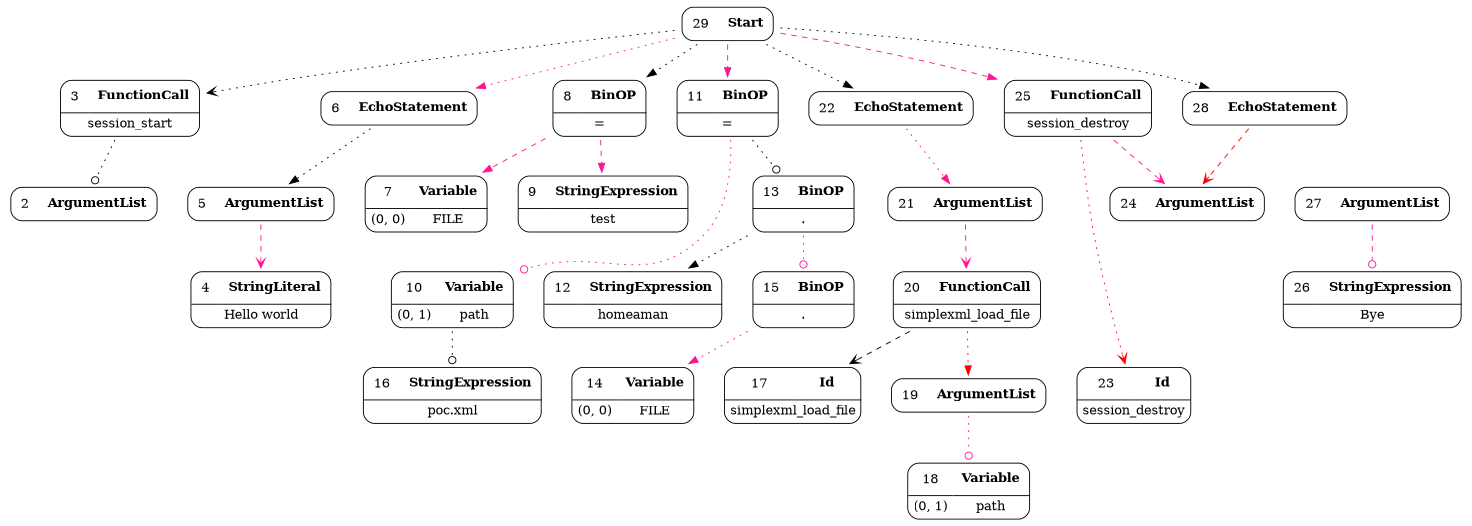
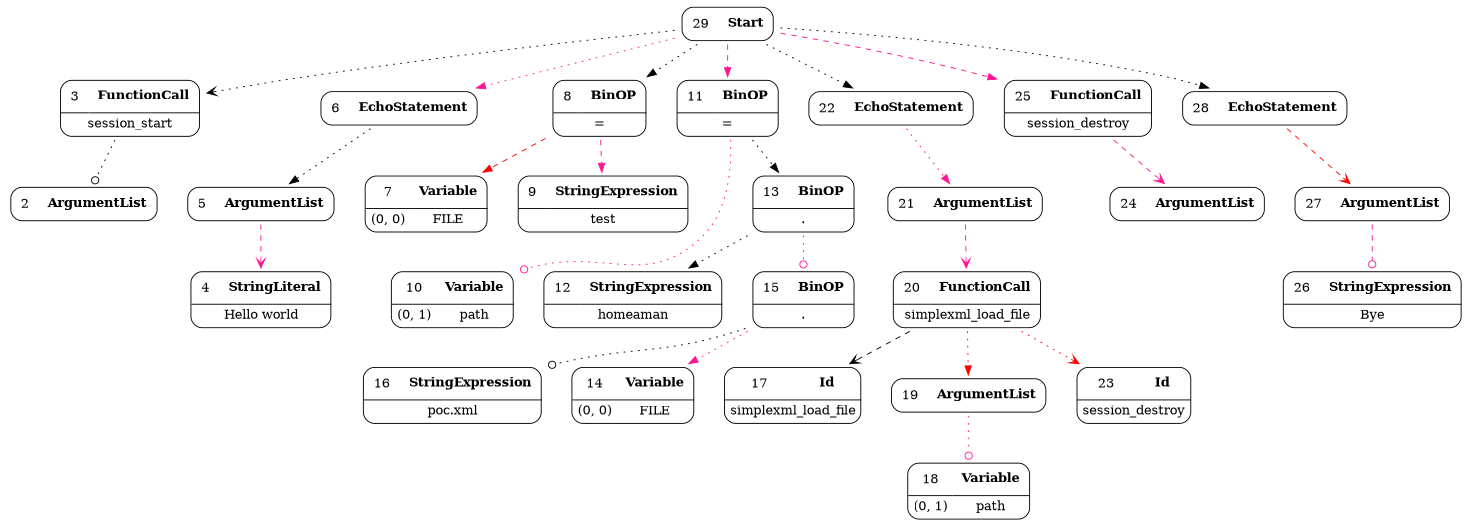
  digraph {
    node [shape=none]
    edge [arrowhead=normal color=deeppink style=dotted weight=2]
    n1 [label=<<TABLE border='1' cellspacing='0' cellpadding='10' style='rounded' ><TR><TD border='0'>2</TD><TD border='0'><B>ArgumentList</B></TD></TR></TABLE>>]
    n2 [label=<<TABLE border='1' cellspacing='0' cellpadding='10' style='rounded' ><TR><TD border='0'>3</TD><TD border='0'><B>FunctionCall</B></TD></TR><HR/><TR><TD border='0' cellpadding='5' colspan='2'>session_start</TD></TR></TABLE>>]
    n3 [label=<<TABLE border='1' cellspacing='0' cellpadding='10' style='rounded' ><TR><TD border='0'>4</TD><TD border='0'><B>StringLiteral</B></TD></TR><HR/><TR><TD border='0' cellpadding='5' colspan='2'>Hello world</TD></TR></TABLE>>]
    n4 [label=<<TABLE border='1' cellspacing='0' cellpadding='10' style='rounded' ><TR><TD border='0'>5</TD><TD border='0'><B>ArgumentList</B></TD></TR></TABLE>>]
    n5 [label=<<TABLE border='1' cellspacing='0' cellpadding='10' style='rounded' ><TR><TD border='0'>6</TD><TD border='0'><B>EchoStatement</B></TD></TR></TABLE>>]
    n6 [label=<<TABLE border='1' cellspacing='0' cellpadding='10' style='rounded' ><TR><TD border='0'>7</TD><TD border='0'><B>Variable</B></TD></TR><HR/><TR><TD border='0' cellpadding='5'>(0, 0)</TD><TD border='0' cellpadding='5'>FILE</TD></TR></TABLE>>]
    n7 [label=<<TABLE border='1' cellspacing='0' cellpadding='10' style='rounded' ><TR><TD border='0'>8</TD><TD border='0'><B>BinOP</B></TD></TR><HR/><TR><TD border='0' cellpadding='5' colspan='2'>=</TD></TR></TABLE>>]
    n8 [label=<<TABLE border='1' cellspacing='0' cellpadding='10' style='rounded' ><TR><TD border='0'>9</TD><TD border='0'><B>StringExpression</B></TD></TR><HR/><TR><TD border='0' cellpadding='5' colspan='2'>test</TD></TR></TABLE>>]
    n9 [label=<<TABLE border='1' cellspacing='0' cellpadding='10' style='rounded' ><TR><TD border='0'>10</TD><TD border='0'><B>Variable</B></TD></TR><HR/><TR><TD border='0' cellpadding='5'>(0, 1)</TD><TD border='0' cellpadding='5'>path</TD></TR></TABLE>>]
    n10 [label=<<TABLE border='1' cellspacing='0' cellpadding='10' style='rounded' ><TR><TD border='0'>11</TD><TD border='0'><B>BinOP</B></TD></TR><HR/><TR><TD border='0' cellpadding='5' colspan='2'>=</TD></TR></TABLE>>]
    n11 [label=<<TABLE border='1' cellspacing='0' cellpadding='10' style='rounded' ><TR><TD border='0'>13</TD><TD border='0'><B>BinOP</B></TD></TR><HR/><TR><TD border='0' cellpadding='5' colspan='2'>.</TD></TR></TABLE>>]
    n12 [label=<<TABLE border='1' cellspacing='0' cellpadding='10' style='rounded' ><TR><TD border='0'>12</TD><TD border='0'><B>StringExpression</B></TD></TR><HR/><TR><TD border='0' cellpadding='5' colspan='2'>homeaman</TD></TR></TABLE>>]
    n13 [label=<<TABLE border='1' cellspacing='0' cellpadding='10' style='rounded' ><TR><TD border='0'>15</TD><TD border='0'><B>BinOP</B></TD></TR><HR/><TR><TD border='0' cellpadding='5' colspan='2'>.</TD></TR></TABLE>>]
    n14 [label=<<TABLE border='1' cellspacing='0' cellpadding='10' style='rounded' ><TR><TD border='0'>14</TD><TD border='0'><B>Variable</B></TD></TR><HR/><TR><TD border='0' cellpadding='5'>(0, 0)</TD><TD border='0' cellpadding='5'>FILE</TD></TR></TABLE>>]
    n15 [label=<<TABLE border='1' cellspacing='0' cellpadding='10' style='rounded' ><TR><TD border='0'>16</TD><TD border='0'><B>StringExpression</B></TD></TR><HR/><TR><TD border='0' cellpadding='5' colspan='2'>poc.xml</TD></TR></TABLE>>]
    n16 [label=<<TABLE border='1' cellspacing='0' cellpadding='10' style='rounded' ><TR><TD border='0'>17</TD><TD border='0'><B>Id</B></TD></TR><HR/><TR><TD border='0' cellpadding='5' colspan='2'>simplexml_load_file</TD></TR></TABLE>>]
    n17 [label=<<TABLE border='1' cellspacing='0' cellpadding='10' style='rounded' ><TR><TD border='0'>18</TD><TD border='0'><B>Variable</B></TD></TR><HR/><TR><TD border='0' cellpadding='5'>(0, 1)</TD><TD border='0' cellpadding='5'>path</TD></TR></TABLE>>]
    n18 [label=<<TABLE border='1' cellspacing='0' cellpadding='10' style='rounded' ><TR><TD border='0'>19</TD><TD border='0'><B>ArgumentList</B></TD></TR></TABLE>>]
    n19 [label=<<TABLE border='1' cellspacing='0' cellpadding='10' style='rounded' ><TR><TD border='0'>20</TD><TD border='0'><B>FunctionCall</B></TD></TR><HR/><TR><TD border='0' cellpadding='5' colspan='2'>simplexml_load_file</TD></TR></TABLE>>]
    n20 [label=<<TABLE border='1' cellspacing='0' cellpadding='10' style='rounded' ><TR><TD border='0'>21</TD><TD border='0'><B>ArgumentList</B></TD></TR></TABLE>>]
    n21 [label=<<TABLE border='1' cellspacing='0' cellpadding='10' style='rounded' ><TR><TD border='0'>22</TD><TD border='0'><B>EchoStatement</B></TD></TR></TABLE>>]
    n22 [label=<<TABLE border='1' cellspacing='0' cellpadding='10' style='rounded' ><TR><TD border='0'>23</TD><TD border='0'><B>Id</B></TD></TR><HR/><TR><TD border='0' cellpadding='5' colspan='2'>session_destroy</TD></TR></TABLE>>]
    n23 [label=<<TABLE border='1' cellspacing='0' cellpadding='10' style='rounded' ><TR><TD border='0'>24</TD><TD border='0'><B>ArgumentList</B></TD></TR></TABLE>>]
    n24 [label=<<TABLE border='1' cellspacing='0' cellpadding='10' style='rounded' ><TR><TD border='0'>25</TD><TD border='0'><B>FunctionCall</B></TD></TR><HR/><TR><TD border='0' cellpadding='5' colspan='2'>session_destroy</TD></TR></TABLE>>]
    n25 [label=<<TABLE border='1' cellspacing='0' cellpadding='10' style='rounded' ><TR><TD border='0'>26</TD><TD border='0'><B>StringExpression</B></TD></TR><HR/><TR><TD border='0' cellpadding='5' colspan='2'>Bye</TD></TR></TABLE>>]
    n26 [label=<<TABLE border='1' cellspacing='0' cellpadding='10' style='rounded' ><TR><TD border='0'>27</TD><TD border='0'><B>ArgumentList</B></TD></TR></TABLE>>]
    n27 [label=<<TABLE border='1' cellspacing='0' cellpadding='10' style='rounded' ><TR><TD border='0'>28</TD><TD border='0'><B>EchoStatement</B></TD></TR></TABLE>>]
    n28 [label=<<TABLE border='1' cellspacing='0' cellpadding='10' style='rounded' ><TR><TD border='0'>29</TD><TD border='0'><B>Start</B></TD></TR></TABLE>>]
    n2 -> n1 [arrowhead=odot color=black]
    n4 -> n3 [arrowhead=vee style=dashed]
    n5 -> n4 [color=black]
-   n7 -> n6 [style=dashed]
+   n7 -> n6 [color=red style=dashed]
    n7 -> n8 [style=dashed]
    n10 -> n9 [arrowhead=odot]
-   n10 -> n11 [arrowhead=odot color=black]
+   n10 -> n11 [color=black]
    n11 -> n12 [color=black]
    n11 -> n13 [arrowhead=odot]
    n13 -> n14
-   n9 -> n15 [arrowhead=odot color=black]
+   n13 -> n15 [arrowhead=odot color=black]
    n18 -> n17 [arrowhead=odot]
    n19 -> n16 [arrowhead=vee color=black style=dashed]
    n19 -> n18 [color=red]
    n20 -> n19 [arrowhead=vee style=dashed]
    n21 -> n20
-   n24 -> n22 [arrowhead=vee color=red]
+   n19 -> n22 [arrowhead=vee color=red]
    n24 -> n23 [arrowhead=vee style=dashed]
    n26 -> n25 [arrowhead=odot style=dashed]
-   n27 -> n23 [arrowhead=vee color=red style=dashed]
+   n27 -> n26 [arrowhead=vee color=red style=dashed]
    n28 -> n2 [arrowhead=vee color=black]
    n28 -> n5
    n28 -> n7 [color=black]
    n28 -> n10 [style=dashed]
    n28 -> n21 [color=black]
    n28 -> n24 [style=dashed]
    n28 -> n27 [color=black]
  }
